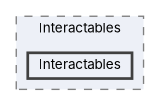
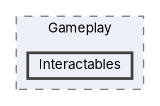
  digraph {
    compound=true
    fontname=Inter
    n1 [color=grey25 fillcolor="#edf0f7" fontname=Inter fontsize=10 height=0.2 label=Interactables shape=box style="filled,bold" width=0.4]
    subgraph cluster_1 {
      bgcolor="#edf0f7"
      fontsize=10
-     label=Interactables
+     label=Gameplay
      pencolor=grey50
      style="filled,dashed"
      n1
    }
  }
